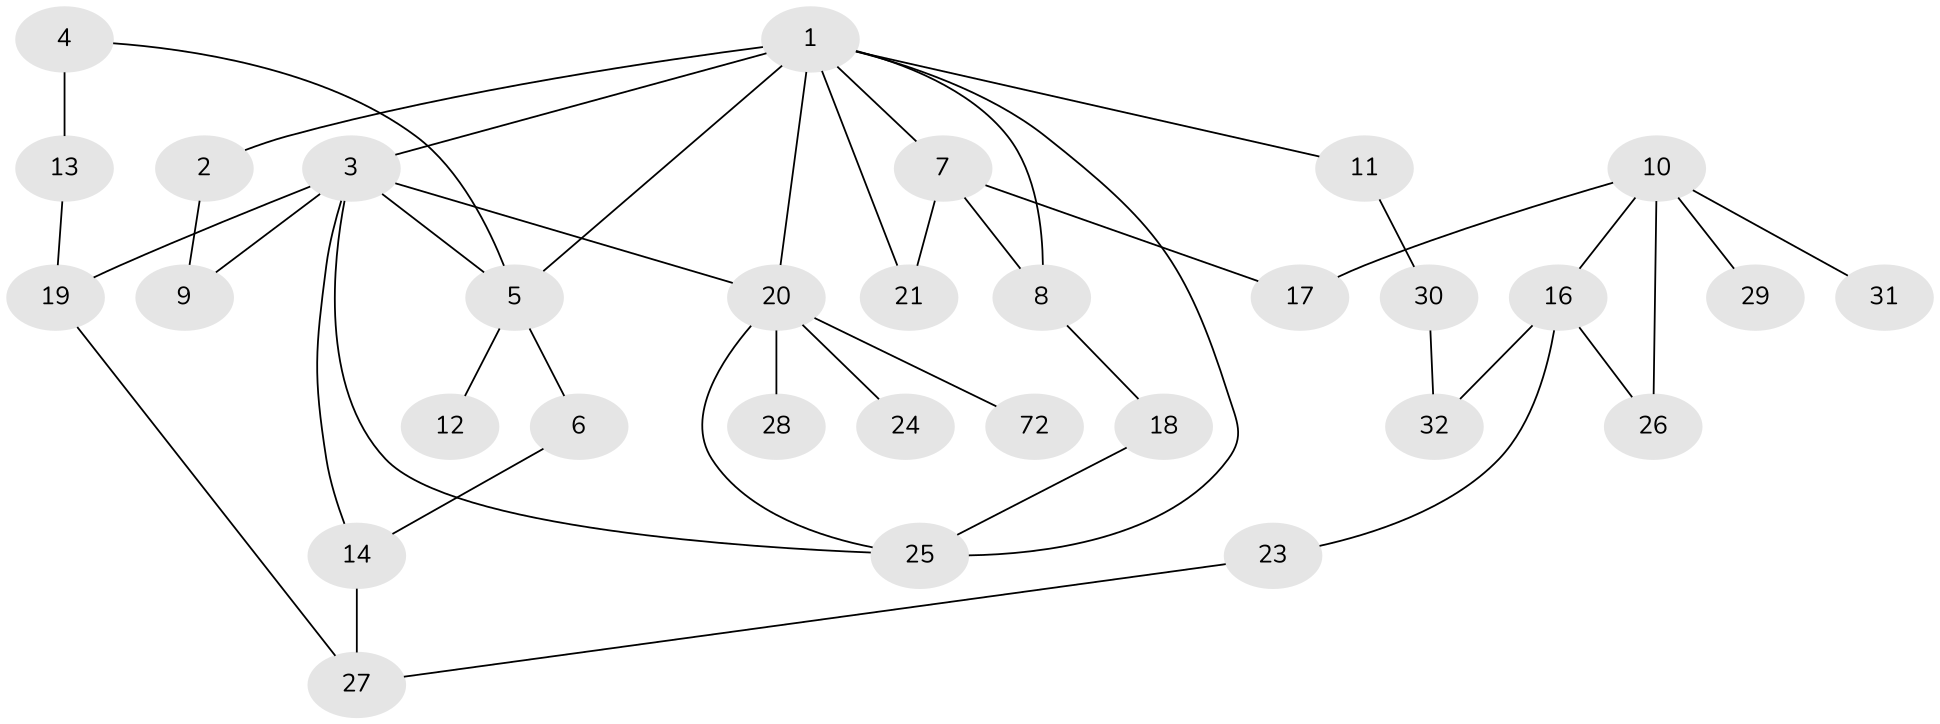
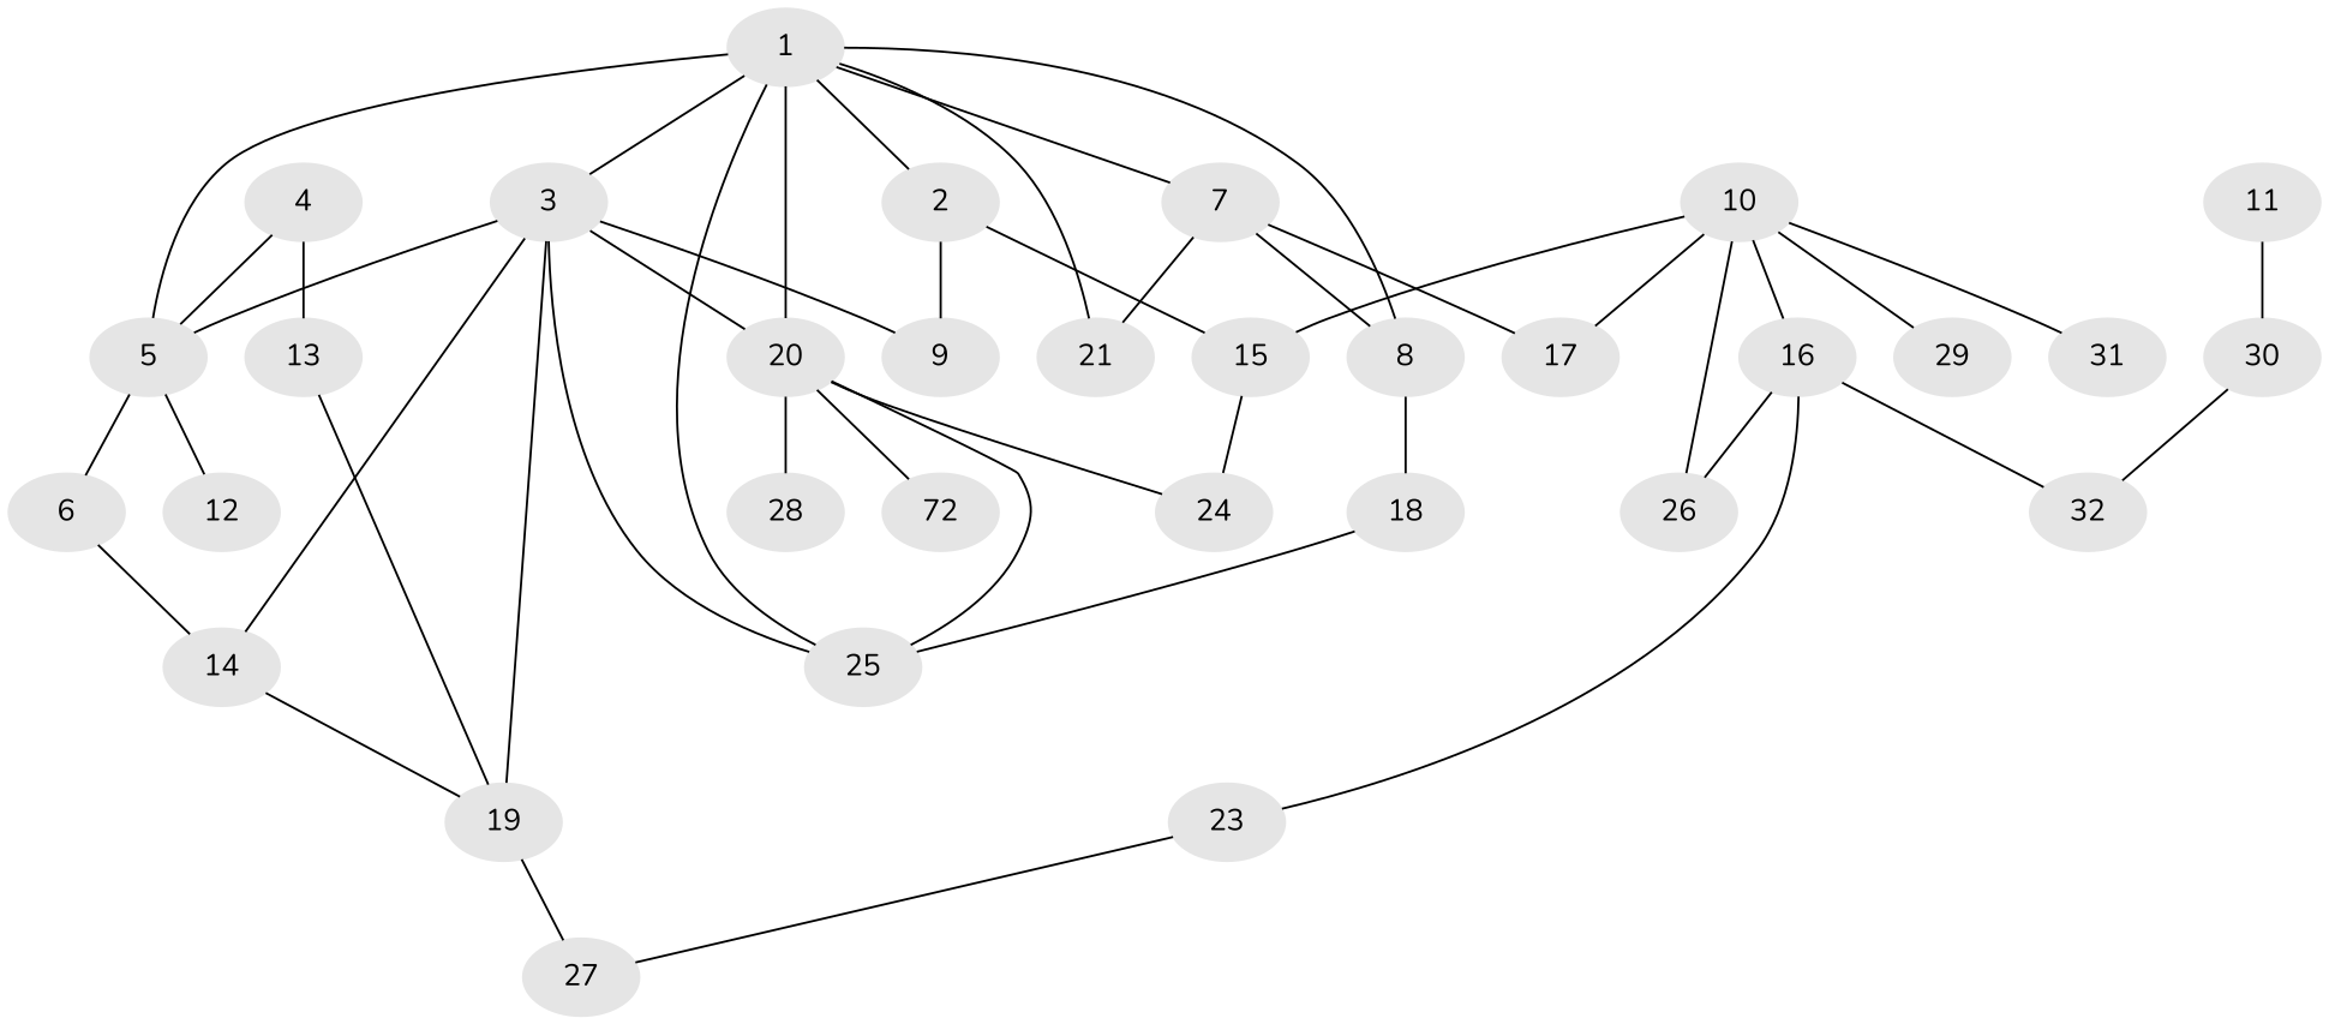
  graph {
    fontname=Nunito
    node [color=gray90 fontname=Nunito style=filled]
    edge [fontname=Nunito weight=1.0]
    1
    2
    3
    7
    8
    11
    20
    21
    25
    5
    9
+   15
    14
    19
    17
    18
    30
    24
    n19 [label=72]
    28
    4
    13
    27
    12
    6
    10
    16
    26
    29
    31
    23
    32
    1 -- 2
    1 -- 3 [weight=2.0]
    1 -- 7
    1 -- 8
-   1 -- 11
    1 -- 20
    1 -- 21
    1 -- 25
    1 -- 5
    2 -- 9
+   2 -- 15
    3 -- 20
    3 -- 25
    3 -- 5
    3 -- 9
    3 -- 14
    3 -- 19 [weight=2.0]
    7 -- 8
    7 -- 21
    7 -- 17
    8 -- 18
    11 -- 30
    20 -- 25
    20 -- 24
    20 -- n19
    20 -- 28
    5 -- 12
    5 -- 6 [weight=2.0]
-   14 -- 27
+   15 -- 24
+   14 -- 19
    19 -- 27
    18 -- 25
    30 -- 32
    4 -- 5
    4 -- 13 [weight=2.0]
    13 -- 19
    6 -- 14
+   10 -- 15
    10 -- 17
    10 -- 16
    10 -- 26
    10 -- 29
    10 -- 31
    16 -- 26
    16 -- 23
    16 -- 32
    23 -- 27
  }
